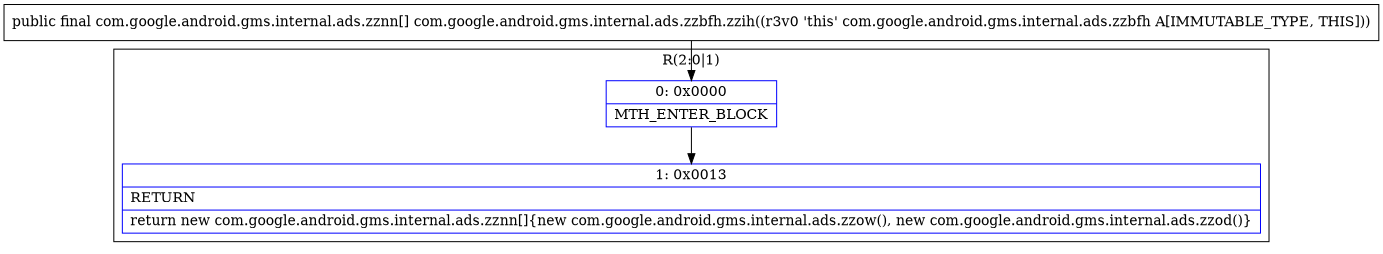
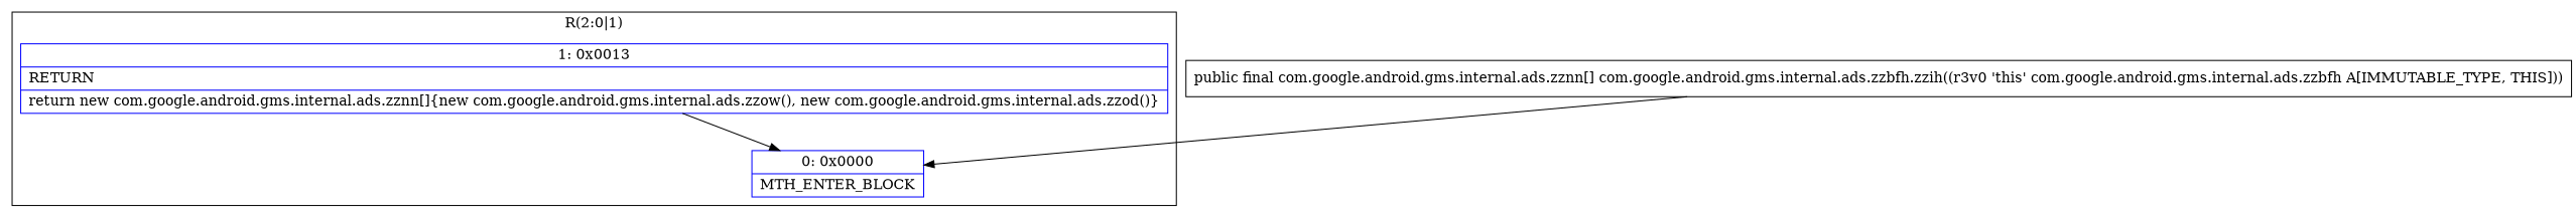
  digraph {
    node [color=blue shape=record]
    n1 [label="{0\:\ 0x0000|MTH_ENTER_BLOCK\l}"]
    n2 [label="{1\:\ 0x0013|RETURN\l|return new com.google.android.gms.internal.ads.zznn[]\{new com.google.android.gms.internal.ads.zzow(), new com.google.android.gms.internal.ads.zzod()\}\l}"]
    n3 [label="{public final com.google.android.gms.internal.ads.zznn[] com.google.android.gms.internal.ads.zzbfh.zzih((r3v0 'this' com.google.android.gms.internal.ads.zzbfh A[IMMUTABLE_TYPE, THIS])) }" color=""]
    subgraph cluster_1 {
      label="R(2:0|1)"
      n1
      n2
    }
-   n1 -> n2
+   n2 -> n1
    n3 -> n1
  }
